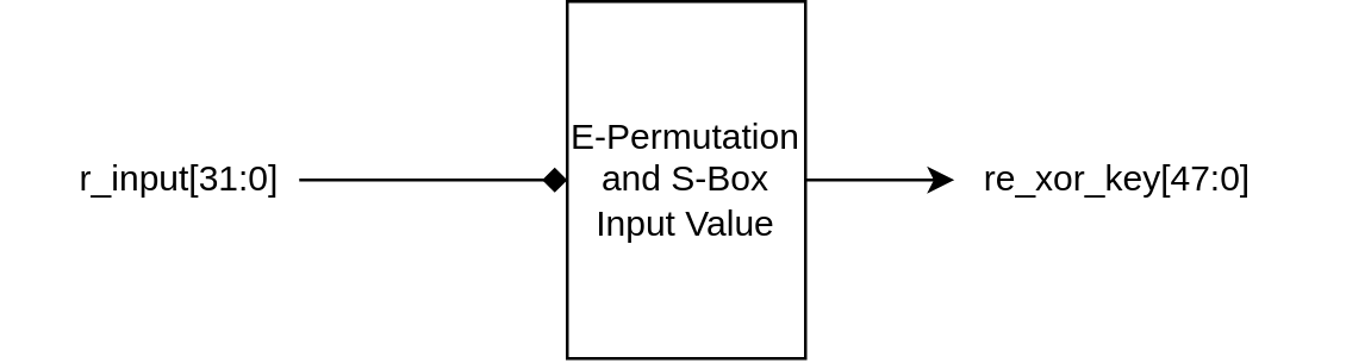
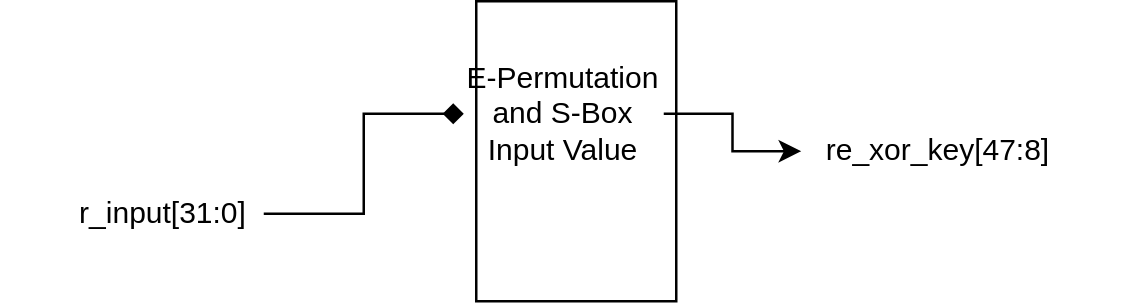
  <mxCell id="0" />
  <mxCell id="1" parent="0" />
  <mxCell id="2" value="" style="rounded=0;whiteSpace=wrap;html=1;rotation=90;" vertex="1" parent="1"><mxGeometry x="170" y="20" width="120" height="80" as="geometry" /></mxCell>
  <mxCell id="3" style="edgeStyle=orthogonalEdgeStyle;rounded=0;orthogonalLoop=1;jettySize=auto;html=1;exitX=1;exitY=0.5;exitDx=0;exitDy=0;entryX=0;entryY=0.5;entryDx=0;entryDy=0;" edge="1" parent="1" source="4" target="7"><mxGeometry relative="1" as="geometry" /></mxCell>
- <mxCell id="4" value="E-Permutation and S-Box Input Value" style="text;html=1;align=center;verticalAlign=middle;whiteSpace=wrap;rounded=0;" vertex="1" parent="1"><mxGeometry x="190" y="40" width="80" height="40" as="geometry" /></mxCell>
+ <mxCell id="4" value="E-Permutation and S-Box Input Value" style="text;html=1;align=center;verticalAlign=middle;whiteSpace=wrap;rounded=0;" vertex="1" parent="1"><mxGeometry x="185" y="25" width="80" height="40" as="geometry" /></mxCell>
  <mxCell id="5" style="edgeStyle=orthogonalEdgeStyle;rounded=0;orthogonalLoop=1;jettySize=auto;html=1;exitX=1;exitY=0.5;exitDx=0;exitDy=0;entryX=0;entryY=0.5;entryDx=0;entryDy=0;endArrow=diamond;" edge="1" parent="1" source="6" target="4"><mxGeometry relative="1" as="geometry" /></mxCell>
- <mxCell id="6" value="r_input[31:0]" style="text;html=1;align=center;verticalAlign=middle;whiteSpace=wrap;rounded=0;" vertex="1" parent="1"><mxGeometry x="20" y="45" width="80" height="30" as="geometry" /></mxCell>
- <mxCell id="7" value="re_xor_key[47:0]" style="text;html=1;align=center;verticalAlign=middle;whiteSpace=wrap;rounded=0;" vertex="1" parent="1"><mxGeometry x="320" y="45" width="110" height="30" as="geometry" /></mxCell>
+ <mxCell id="6" value="r_input[31:0]" style="text;html=1;align=center;verticalAlign=middle;whiteSpace=wrap;rounded=0;" vertex="1" parent="1"><mxGeometry x="25" y="70" width="80" height="30" as="geometry" /></mxCell>
+ <mxCell id="7" value="re_xor_key[47:8]" style="text;html=1;align=center;verticalAlign=middle;whiteSpace=wrap;rounded=0;" vertex="1" parent="1"><mxGeometry x="320" y="45" width="110" height="30" as="geometry" /></mxCell>
